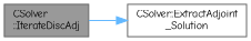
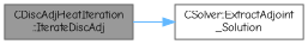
  digraph {
    rankdir=LR
    fontname="Comic Neue"
    node [fontname="Comic Neue" fontsize=10 shape=box style=filled]
-   n1 [color=gray40 fillcolor=grey60 fontcolor=black height=0.2 label="CSolver\l::IterateDiscAdj" width=0.4]
+   n1 [color=gray40 fillcolor=grey60 fontcolor=black height=0.2 label="CDiscAdjHeatIteration\l::IterateDiscAdj" width=0.4]
    n2 [color=grey40 fillcolor=white height=0.2 label="CSolver::ExtractAdjoint\l_Solution" width=0.4]
    n1 -> n2 [color=steelblue1 fontname="Comic Neue" fontsize=10 labelfontname=Helvetica labelfontsize=10 style=solid]
  }
